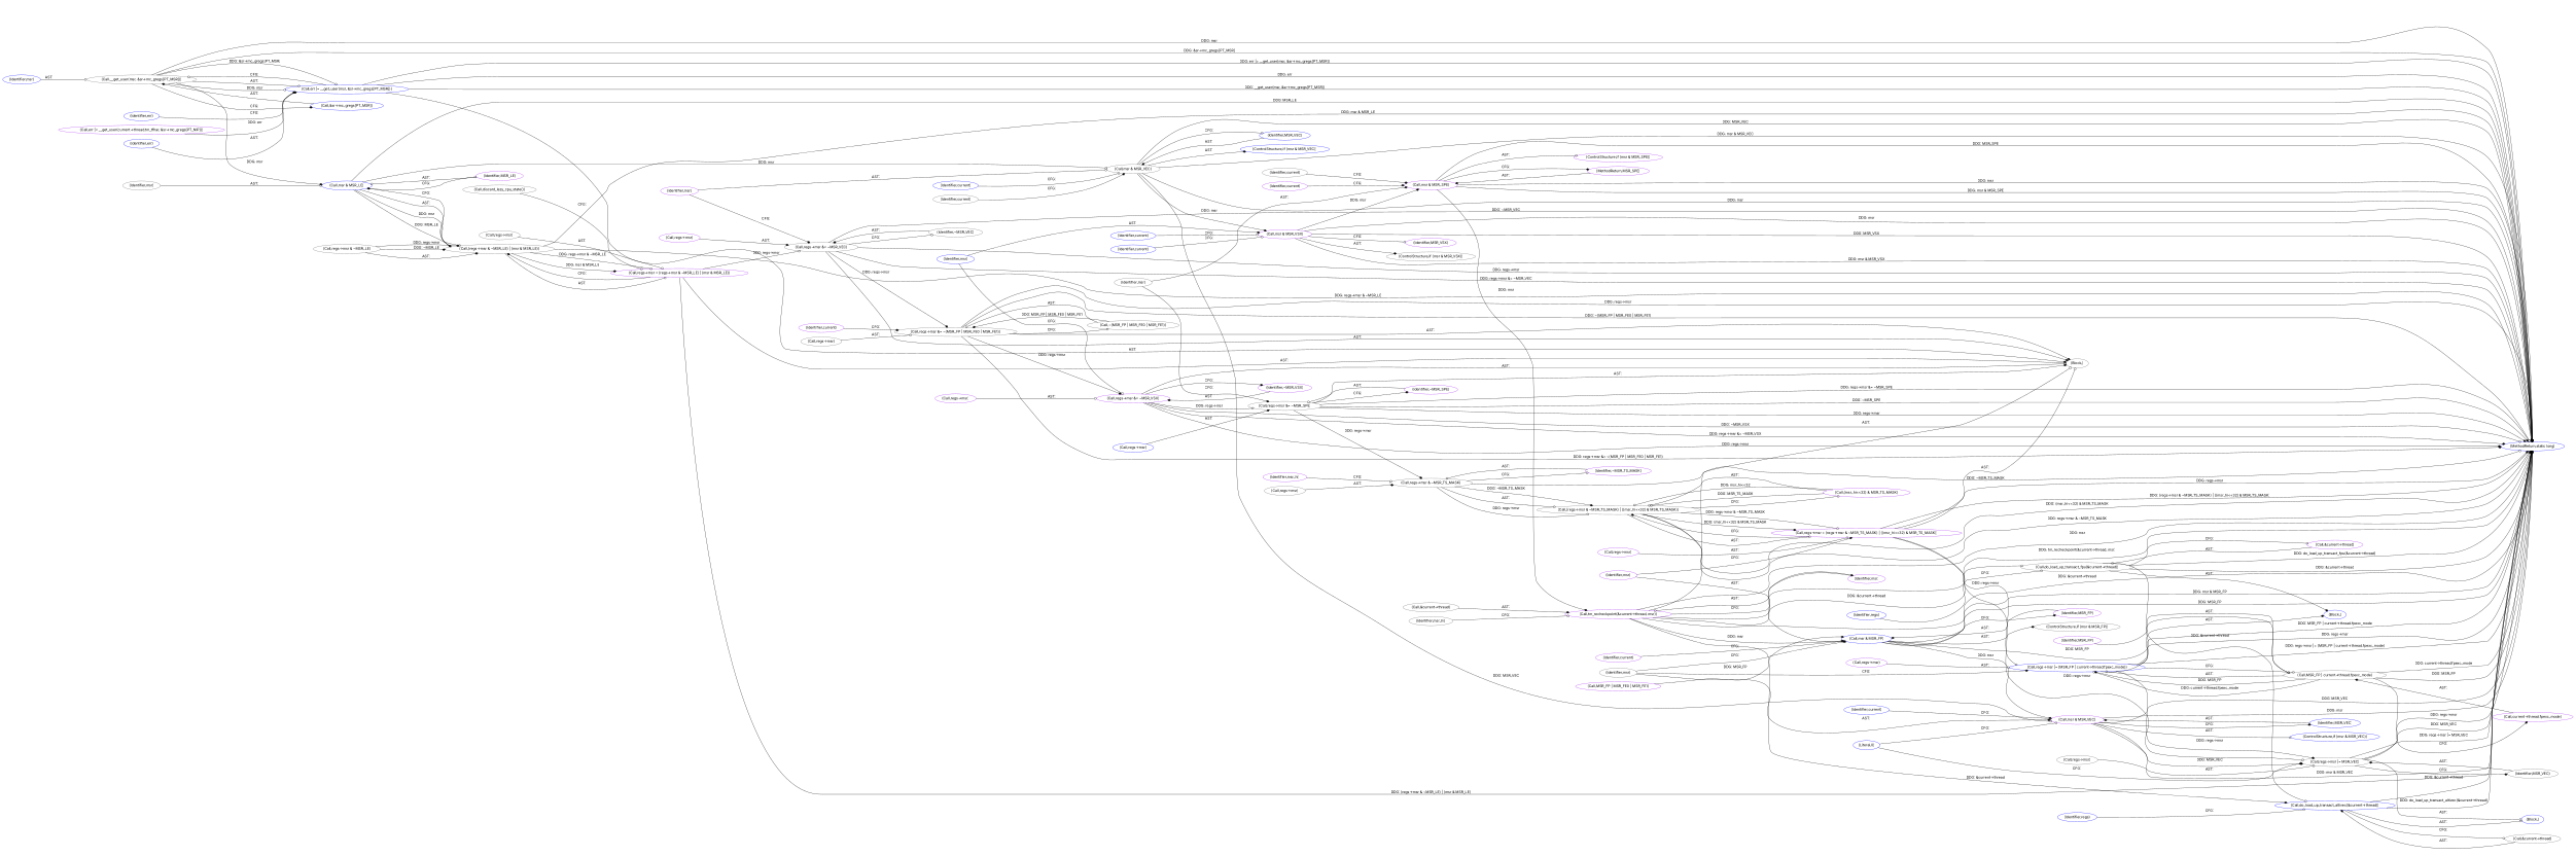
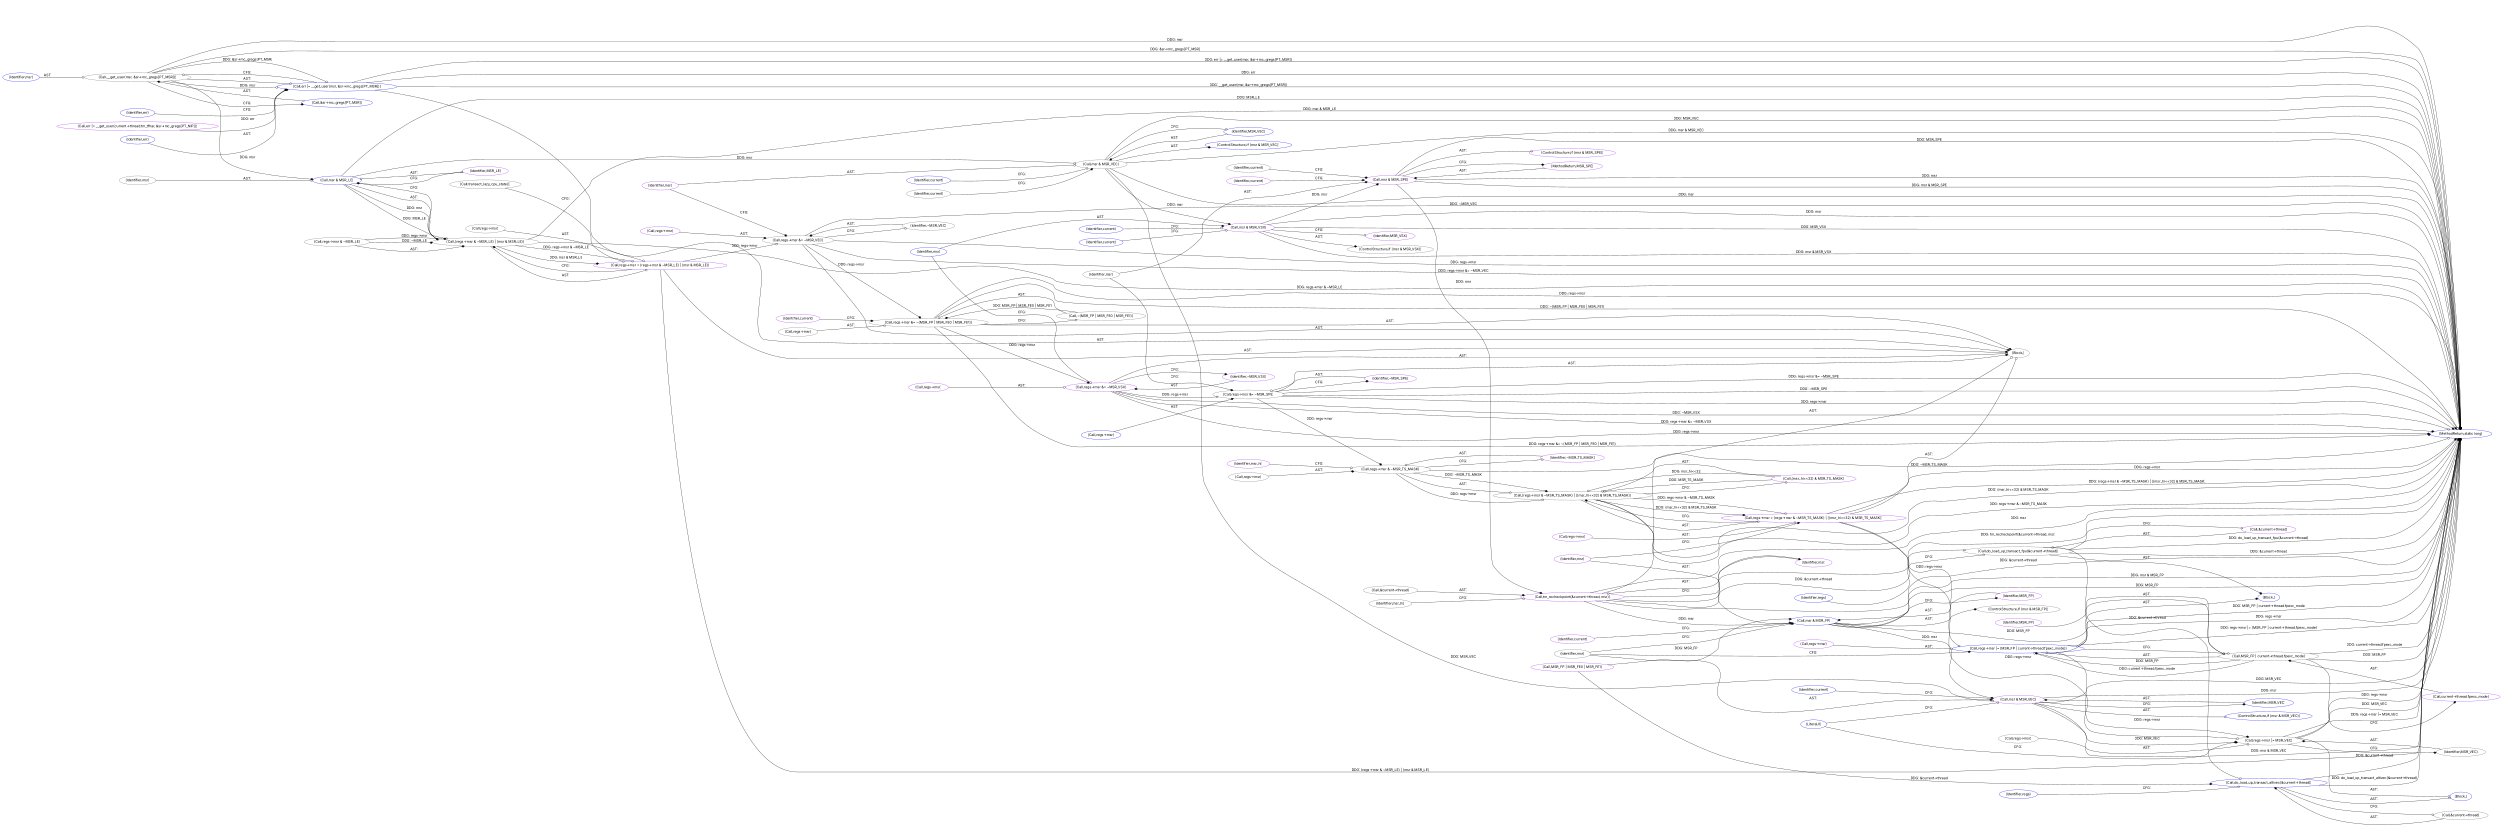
  digraph {
    fontname=Inter
    rankdir=LR
    node [color=purple fontname=Inter]
    edge [arrowhead=odot fontname=Inter]
    n1 [color=gray40 label="(Call,__get_user(msr, &sr->mc_gregs[PT_MSR]))"]
    n2 [color=blue label="(Call,err |= __get_user(msr, &sr->mc_gregs[PT_MSR]))"]
    n3 [color=blue label="(Call,msr & MSR_LE)"]
    n4 [color=blue label="(MethodReturn,static long)"]
    n5 [color=blue label="(Call,&sr->mc_gregs[PT_MSR])"]
    n6 [color=gray40 label="(Block,)"]
    n7 [color=gray40 label="(Call,(regs->msr & ~MSR_LE) | (msr & MSR_LE))"]
    n8 [color=gray40 label="(Call,msr & MSR_VEC)"]
    n9 [label="(Identifier,MSR_LE)"]
    n10 [label="(Call,regs->msr = (regs->msr & ~MSR_LE) | (msr & MSR_LE))"]
    n11 [label="(Call,msr & MSR_VSX)"]
    n12 [label="(Call,msr & MSR_VEC)"]
    n13 [color=blue label="(Identifier,MSR_VEC)"]
    n14 [color=blue label="(ControlStructure,if (msr & MSR_VEC))"]
    n15 [color=gray40 label="(Call,regs->msr &= ~MSR_VEC)"]
    n16 [color=gray40 label="(Call,regs->msr &= ~(MSR_FP | MSR_FE0 | MSR_FE1))"]
    n17 [color=gray40 label="(Identifier,~MSR_VEC)"]
    n18 [label="(Call,regs->msr &= ~MSR_VSX)"]
    n19 [color=gray40 label="(Call,~(MSR_FP | MSR_FE0 | MSR_FE1))"]
    n20 [color=gray40 label="(Call,regs->msr &= ~MSR_SPE)"]
    n21 [label="(Identifier,~MSR_VSX)"]
    n22 [color=gray40 label="(Call,regs->msr & ~MSR_TS_MASK)"]
    n23 [label="(Identifier,~MSR_SPE)"]
    n24 [color=gray40 label="(Call,(regs->msr & ~MSR_TS_MASK) | ((msr_hi<<32) & MSR_TS_MASK))"]
    n25 [label="(Identifier,~MSR_TS_MASK)"]
    n26 [label="(Call,regs->msr = (regs->msr & ~MSR_TS_MASK) | ((msr_hi<<32) & MSR_TS_MASK))"]
    n27 [label="(Call,(msr_hi<<32) & MSR_TS_MASK)"]
    n28 [color=blue label="(Call,regs->msr |= (MSR_FP | current->thread.fpexc_mode))"]
    n29 [color=gray40 label="(Call,regs->msr |= MSR_VEC)"]
    n30 [color=gray40 label="(Call,MSR_FP | current->thread.fpexc_mode)"]
    n31 [color=blue label="(Block,)"]
    n32 [color=gray40 label="(Identifier,MSR_VEC)"]
    n33 [color=blue label="(Block,)"]
    n34 [label="(Call,current->thread.fpexc_mode)"]
    n35 [label="(Call,msr & MSR_SPE)"]
    n36 [label="(Identifier,MSR_VSX)"]
    n37 [color=gray40 label="(ControlStructure,if (msr & MSR_VSX))"]
    n38 [color=blue label="(ControlStructure,if (msr & MSR_VEC))"]
    n39 [color=blue label="(Identifier,MSR_VEC)"]
    n40 [label="(Call,tm_recheckpoint(&current->thread, msr))"]
    n41 [label="(ControlStructure,if (msr & MSR_SPE))"]
    n42 [label="(MethodReturn,MSR_SPE)"]
    n43 [color=blue label="(Call,msr & MSR_FP)"]
    n44 [color=gray40 label="(Call,do_load_up_transact_fpu(&current->thread))"]
    n45 [color=blue label="(Call,do_load_up_transact_altivec(&current->thread))"]
    n46 [label="(Identifier,msr)"]
    n47 [label="(Identifier,MSR_FP)"]
    n48 [color=gray40 label="(ControlStructure,if (msr & MSR_FP))"]
    n49 [label="(Call,&current->thread)"]
    n50 [color=gray40 label="(Call,&current->thread)"]
    n51 [label="(Identifier,current)"]
    n52 [color=gray40 label="(Call,regs->msr)"]
    n53 [color=blue label="(Identifier,err)"]
    n54 [label="(Call,regs->msr)"]
    n55 [color=blue label="(Identifier,msr)"]
-   n56 [color=gray40 label="(Call,discard_lazy_cpu_state())"]
+   n56 [color=gray40 label="(Call,transact_lazy_cpu_state())"]
    n57 [label="(Identifier,current)"]
    n58 [label="(Identifier,current)"]
    n59 [label="(Call,regs->msr)"]
    n60 [color=blue label="(Identifier,regs)"]
    n61 [label="(Call,err |= __get_user(current->thread.tm_tfhar, &sr->mc_gregs[PT_NIP]))"]
    n62 [color=gray40 label="(Identifier,current)"]
    n63 [color=blue label="(Call,regs->msr)"]
    n64 [color=gray40 label="(Call,regs->msr)"]
    n65 [color=blue label="(Identifier,err)"]
    n66 [color=gray40 label="(Identifier,msr)"]
    n67 [color=blue label="(Literal,0)"]
    n68 [label="(Identifier,msr)"]
    n69 [color=blue label="(Identifier,current)"]
    n70 [label="(Identifier,msr_hi)"]
    n71 [color=blue label="(Identifier,current)"]
    n72 [color=gray40 label="(Identifier,msr)"]
    n73 [label="(Call,MSR_FP | MSR_FE0 | MSR_FE1)"]
    n74 [color=blue label="(Identifier,msr)"]
    n75 [color=gray40 label="(Identifier,msr)"]
    n76 [label="(Identifier,msr)"]
    n77 [color=blue label="(Identifier,regs)"]
    n78 [color=gray40 label="(Call,regs->msr)"]
    n79 [label="(Call,regs->msr)"]
    n80 [color=gray40 label="(Call,regs->msr & ~MSR_LE)"]
    n81 [color=blue label="(Identifier,current)"]
    n82 [label="(Identifier,MSR_FP)"]
    n83 [color=gray40 label="(Call,regs->msr)"]
    n84 [label="(Call,regs->msr)"]
    n85 [color=gray40 label="(Identifier,current)"]
    n86 [color=gray40 label="(Call,&current->thread)"]
    n87 [color=blue label="(Identifier,current)"]
    n88 [color=gray40 label="(Identifier,msr_hi)"]
    n1 -> n2 [label="AST: "]
    n1 -> n2 [label="DDG: msr"]
    n1 -> n2 [label="DDG: &sr->mc_gregs[PT_MSR]"]
    n1 -> n3 [arrowhead=diamond label="DDG: msr"]
    n1 -> n4 [label="DDG: msr"]
    n1 -> n4 [arrowhead=diamond label="DDG: &sr->mc_gregs[PT_MSR]"]
    n1 -> n5 [arrowhead=diamond label="CFG: "]
    n2 -> n1 [label="CFG: "]
    n2 -> n4 [label="DDG: __get_user(msr, &sr->mc_gregs[PT_MSR])"]
    n2 -> n4 [arrowhead=diamond label="DDG: err |= __get_user(msr, &sr->mc_gregs[PT_MSR])"]
    n2 -> n4 [label="DDG: err"]
    n2 -> n6 [arrowhead=diamond label="AST: "]
    n3 -> n4 [label="DDG: MSR_LE"]
    n3 -> n7 [arrowhead=diamond label="AST: "]
    n3 -> n7 [label="DDG: msr"]
    n3 -> n7 [label="DDG: MSR_LE"]
    n3 -> n8 [label="DDG: msr"]
    n3 -> n9 [label="CFG: "]
    n5 -> n1 [arrowhead=diamond label="AST: "]
    n7 -> n3 [arrowhead=diamond label="CFG: "]
    n7 -> n4 [arrowhead=diamond label="DDG: msr & MSR_LE"]
    n7 -> n4 [arrowhead=diamond label="DDG: regs->msr & ~MSR_LE"]
    n7 -> n10 [label="AST: "]
    n7 -> n10 [label="DDG: regs->msr & ~MSR_LE"]
    n7 -> n10 [arrowhead=diamond label="DDG: msr & MSR_LE"]
    n8 -> n4 [arrowhead=diamond label="DDG: MSR_VEC"]
    n8 -> n4 [label="DDG: msr & MSR_VEC"]
    n8 -> n4 [arrowhead=diamond label="DDG: msr"]
    n8 -> n11 [arrowhead=diamond label="DDG: msr"]
    n8 -> n12 [label="DDG: MSR_VEC"]
    n8 -> n13 [label="CFG: "]
    n8 -> n14 [arrowhead=diamond label="AST: "]
    n9 -> n3 [label="AST: "]
    n10 -> n4 [label="DDG: (regs->msr & ~MSR_LE) | (msr & MSR_LE)"]
    n10 -> n6 [label="AST: "]
    n10 -> n7 [arrowhead=diamond label="CFG: "]
    n10 -> n15 [label="DDG: regs->msr"]
    n11 -> n4 [label="DDG: msr"]
    n11 -> n4 [arrowhead=diamond label="DDG: MSR_VSX"]
    n11 -> n4 [label="DDG: msr & MSR_VSX"]
    n11 -> n35 [arrowhead=diamond label="DDG: msr"]
    n11 -> n36 [label="CFG: "]
    n11 -> n37 [arrowhead=diamond label="AST: "]
    n12 -> n4 [label="DDG: MSR_VEC"]
    n12 -> n4 [label="DDG: msr"]
    n12 -> n4 [label="DDG: msr & MSR_VEC"]
    n12 -> n29 [arrowhead=diamond label="DDG: MSR_VEC"]
    n12 -> n38 [label="AST: "]
    n12 -> n39 [arrowhead=diamond label="CFG: "]
    n13 -> n8 [arrowhead=diamond label="AST: "]
    n15 -> n4 [arrowhead=diamond label="DDG: ~MSR_VEC"]
    n15 -> n4 [arrowhead=diamond label="DDG: regs->msr"]
    n15 -> n4 [label="DDG: regs->msr &= ~MSR_VEC"]
    n15 -> n6 [arrowhead=diamond label="AST: "]
    n15 -> n16 [arrowhead=diamond label="DDG: regs->msr"]
    n15 -> n17 [label="CFG: "]
    n16 -> n4 [arrowhead=diamond label="DDG: regs->msr &= ~(MSR_FP | MSR_FE0 | MSR_FE1)"]
    n16 -> n4 [label="DDG: regs->msr"]
    n16 -> n4 [label="DDG: ~(MSR_FP | MSR_FE0 | MSR_FE1)"]
    n16 -> n6 [arrowhead=diamond label="AST: "]
    n16 -> n18 [arrowhead=diamond label="DDG: regs->msr"]
    n16 -> n19 [label="CFG: "]
    n17 -> n15 [arrowhead=diamond label="AST: "]
    n18 -> n4 [label="DDG: ~MSR_VSX"]
    n18 -> n4 [arrowhead=diamond label="DDG: regs->msr &= ~MSR_VSX"]
    n18 -> n4 [arrowhead=diamond label="DDG: regs->msr"]
    n18 -> n6 [label="AST: "]
    n18 -> n20 [label="DDG: regs->msr"]
    n18 -> n21 [arrowhead=diamond label="CFG: "]
    n19 -> n16 [label="AST: "]
    n19 -> n16 [arrowhead=diamond label="DDG: MSR_FP | MSR_FE0 | MSR_FE1"]
    n20 -> n4 [arrowhead=diamond label="DDG: ~MSR_SPE"]
    n20 -> n4 [arrowhead=diamond label="DDG: regs->msr"]
    n20 -> n4 [label="DDG: regs->msr &= ~MSR_SPE"]
    n20 -> n6 [arrowhead=diamond label="AST: "]
    n20 -> n22 [arrowhead=diamond label="DDG: regs->msr"]
    n20 -> n23 [arrowhead=diamond label="CFG: "]
    n21 -> n18 [arrowhead=diamond label="AST: "]
    n22 -> n4 [label="DDG: ~MSR_TS_MASK"]
    n22 -> n24 [label="AST: "]
    n22 -> n24 [label="DDG: regs->msr"]
    n22 -> n24 [arrowhead=diamond label="DDG: ~MSR_TS_MASK"]
    n22 -> n25 [label="CFG: "]
    n23 -> n20 [label="AST: "]
    n24 -> n4 [label="DDG: (msr_hi<<32) & MSR_TS_MASK"]
    n24 -> n4 [arrowhead=diamond label="DDG: regs->msr & ~MSR_TS_MASK"]
    n24 -> n26 [label="AST: "]
    n24 -> n26 [label="DDG: regs->msr & ~MSR_TS_MASK"]
    n24 -> n26 [arrowhead=diamond label="DDG: (msr_hi<<32) & MSR_TS_MASK"]
    n24 -> n27 [label="CFG: "]
    n25 -> n22 [label="AST: "]
    n26 -> n4 [arrowhead=diamond label="DDG: regs->msr"]
    n26 -> n4 [label="DDG: (regs->msr & ~MSR_TS_MASK) | ((msr_hi<<32) & MSR_TS_MASK)"]
    n26 -> n6 [label="AST: "]
    n26 -> n24 [arrowhead=diamond label="CFG: "]
    n26 -> n28 [label="DDG: regs->msr"]
    n26 -> n29 [label="DDG: regs->msr"]
    n27 -> n24 [label="AST: "]
    n27 -> n24 [label="DDG: msr_hi<<32"]
    n27 -> n24 [label="DDG: MSR_TS_MASK"]
    n28 -> n4 [arrowhead=diamond label="DDG: MSR_FP | current->thread.fpexc_mode"]
    n28 -> n4 [arrowhead=diamond label="DDG: regs->msr"]
    n28 -> n4 [arrowhead=diamond label="DDG: regs->msr |= (MSR_FP | current->thread.fpexc_mode)"]
    n28 -> n29 [arrowhead=diamond label="DDG: regs->msr"]
    n28 -> n30 [label="CFG: "]
    n28 -> n31 [arrowhead=diamond label="AST: "]
    n29 -> n4 [label="DDG: MSR_VEC"]
    n29 -> n4 [arrowhead=diamond label="DDG: regs->msr |= MSR_VEC"]
    n29 -> n4 [arrowhead=diamond label="DDG: regs->msr"]
    n29 -> n32 [arrowhead=diamond label="CFG: "]
    n29 -> n33 [label="AST: "]
    n30 -> n4 [label="DDG: current->thread.fpexc_mode"]
    n30 -> n4 [arrowhead=diamond label="DDG: MSR_FP"]
    n30 -> n28 [label="AST: "]
    n30 -> n28 [arrowhead=diamond label="DDG: MSR_FP"]
    n30 -> n28 [label="DDG: current->thread.fpexc_mode"]
    n30 -> n34 [arrowhead=diamond label="CFG: "]
    n32 -> n29 [arrowhead=diamond label="AST: "]
    n34 -> n30 [arrowhead=diamond label="AST: "]
    n35 -> n4 [label="DDG: MSR_SPE"]
    n35 -> n4 [label="DDG: msr"]
    n35 -> n4 [arrowhead=diamond label="DDG: msr & MSR_SPE"]
    n35 -> n40 [arrowhead=diamond label="DDG: msr"]
    n35 -> n41 [label="AST: "]
    n35 -> n42 [arrowhead=diamond label="CFG: "]
    n39 -> n12 [arrowhead=diamond label="AST: "]
    n40 -> n4 [label="DDG: msr"]
    n40 -> n4 [arrowhead=diamond label="DDG: tm_recheckpoint(&current->thread, msr)"]
    n40 -> n4 [label="DDG: &current->thread"]
    n40 -> n6 [label="AST: "]
    n40 -> n43 [arrowhead=diamond label="DDG: msr"]
    n40 -> n44 [label="DDG: &current->thread"]
-   n40 -> n45 [arrowhead=diamond label="DDG: &current->thread"]
+   n73 -> n45 [arrowhead=diamond label="DDG: &current->thread"]
    n40 -> n46 [arrowhead=diamond label="CFG: "]
    n42 -> n35 [arrowhead=diamond label="AST: "]
    n43 -> n4 [label="DDG: msr & MSR_FP"]
    n43 -> n4 [arrowhead=diamond label="DDG: MSR_FP"]
    n43 -> n12 [arrowhead=diamond label="DDG: msr"]
    n43 -> n30 [label="DDG: MSR_FP"]
    n43 -> n47 [arrowhead=diamond label="CFG: "]
    n43 -> n48 [arrowhead=diamond label="AST: "]
    n44 -> n4 [arrowhead=diamond label="DDG: do_load_up_transact_fpu(&current->thread)"]
    n44 -> n4 [label="DDG: &current->thread"]
    n44 -> n31 [arrowhead=diamond label="AST: "]
    n44 -> n45 [label="DDG: &current->thread"]
    n44 -> n49 [label="CFG: "]
    n45 -> n4 [arrowhead=diamond label="DDG: &current->thread"]
    n45 -> n4 [label="DDG: do_load_up_transact_altivec(&current->thread)"]
    n45 -> n33 [label="AST: "]
    n45 -> n50 [label="CFG: "]
    n46 -> n40 [label="AST: "]
    n47 -> n43 [arrowhead=diamond label="AST: "]
    n49 -> n44 [label="AST: "]
    n50 -> n45 [arrowhead=diamond label="AST: "]
    n51 -> n16 [arrowhead=diamond label="CFG: "]
    n52 -> n22 [arrowhead=diamond label="AST: "]
    n53 -> n2 [arrowhead=diamond label="CFG: "]
    n54 -> n15 [arrowhead=diamond label="AST: "]
    n55 -> n11 [arrowhead=diamond label="AST: "]
    n55 -> n18 [label="CFG: "]
    n56 -> n10 [label="CFG: "]
    n57 -> n35 [arrowhead=diamond label="CFG: "]
    n58 -> n43 [label="CFG: "]
    n59 -> n28 [label="AST: "]
    n60 -> n45 [label="CFG: "]
    n61 -> n2 [label="DDG: err"]
    n62 -> n8 [arrowhead=diamond label="CFG: "]
    n63 -> n20 [arrowhead=diamond label="AST: "]
    n64 -> n29 [label="AST: "]
    n65 -> n2 [arrowhead=diamond label="AST: "]
    n66 -> n12 [arrowhead=diamond label="AST: "]
    n66 -> n28 [arrowhead=diamond label="CFG: "]
    n66 -> n43 [label="CFG: "]
    n67 -> n12 [label="CFG: "]
    n67 -> n29 [arrowhead=diamond label="CFG: "]
    n68 -> n8 [label="AST: "]
    n68 -> n15 [arrowhead=diamond label="CFG: "]
    n69 -> n12 [label="CFG: "]
    n70 -> n22 [label="CFG: "]
    n71 -> n11 [label="CFG: "]
    n72 -> n20 [arrowhead=diamond label="CFG: "]
    n72 -> n35 [arrowhead=diamond label="AST: "]
    n73 -> n43 [arrowhead=diamond label="DDG: MSR_FP"]
    n74 -> n1 [label="AST: "]
    n75 -> n3 [label="AST: "]
    n76 -> n26 [arrowhead=diamond label="CFG: "]
    n76 -> n43 [arrowhead=diamond label="AST: "]
    n77 -> n44 [label="CFG: "]
    n78 -> n10 [label="AST: "]
    n79 -> n26 [label="AST: "]
    n80 -> n7 [arrowhead=diamond label="AST: "]
    n80 -> n7 [arrowhead=diamond label="DDG: regs->msr"]
    n80 -> n7 [arrowhead=diamond label="DDG: ~MSR_LE"]
    n81 -> n8 [label="CFG: "]
    n82 -> n30 [label="AST: "]
    n83 -> n16 [label="AST: "]
    n84 -> n18 [label="AST: "]
    n85 -> n35 [arrowhead=diamond label="CFG: "]
    n86 -> n40 [arrowhead=diamond label="AST: "]
    n87 -> n11 [label="CFG: "]
    n88 -> n40 [label="CFG: "]
  }
